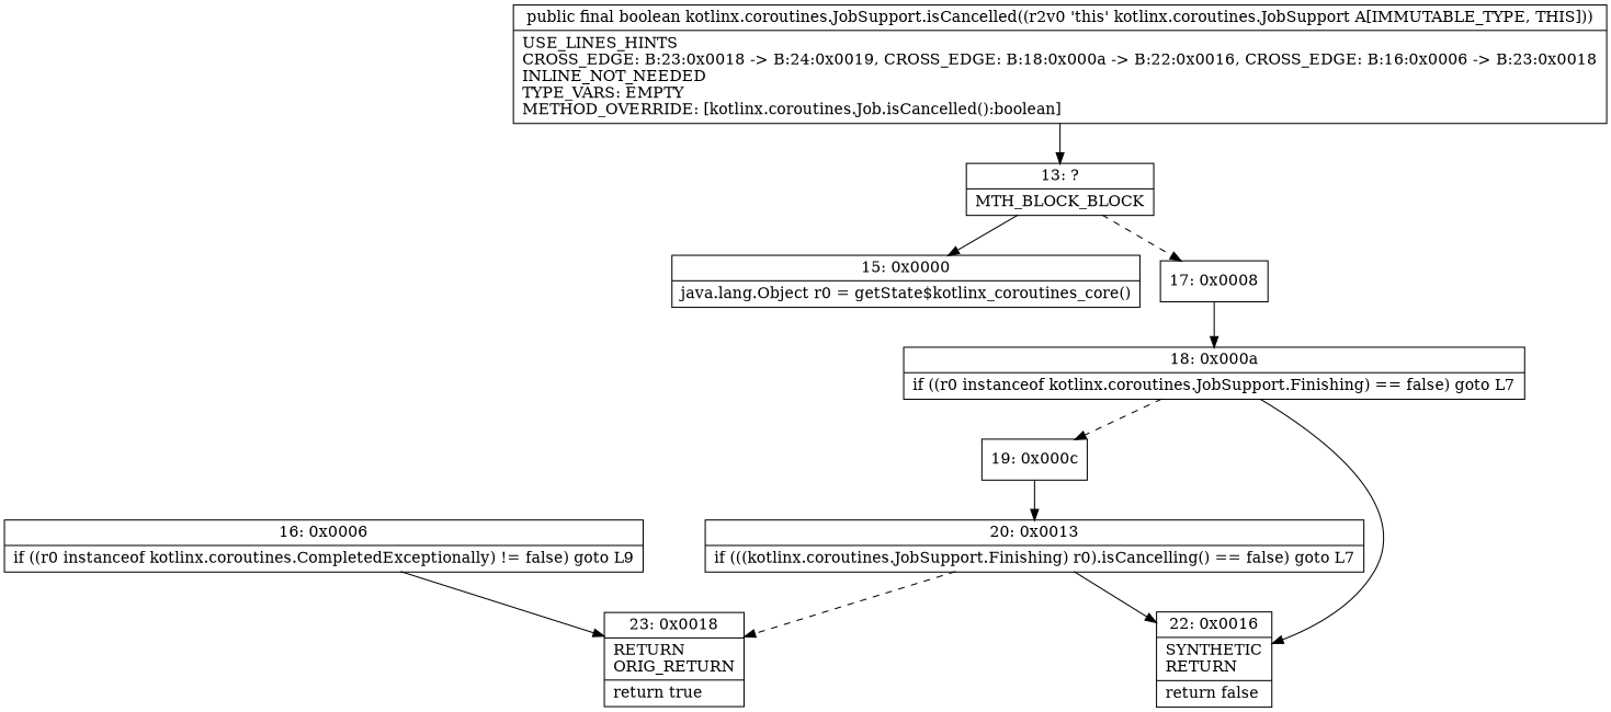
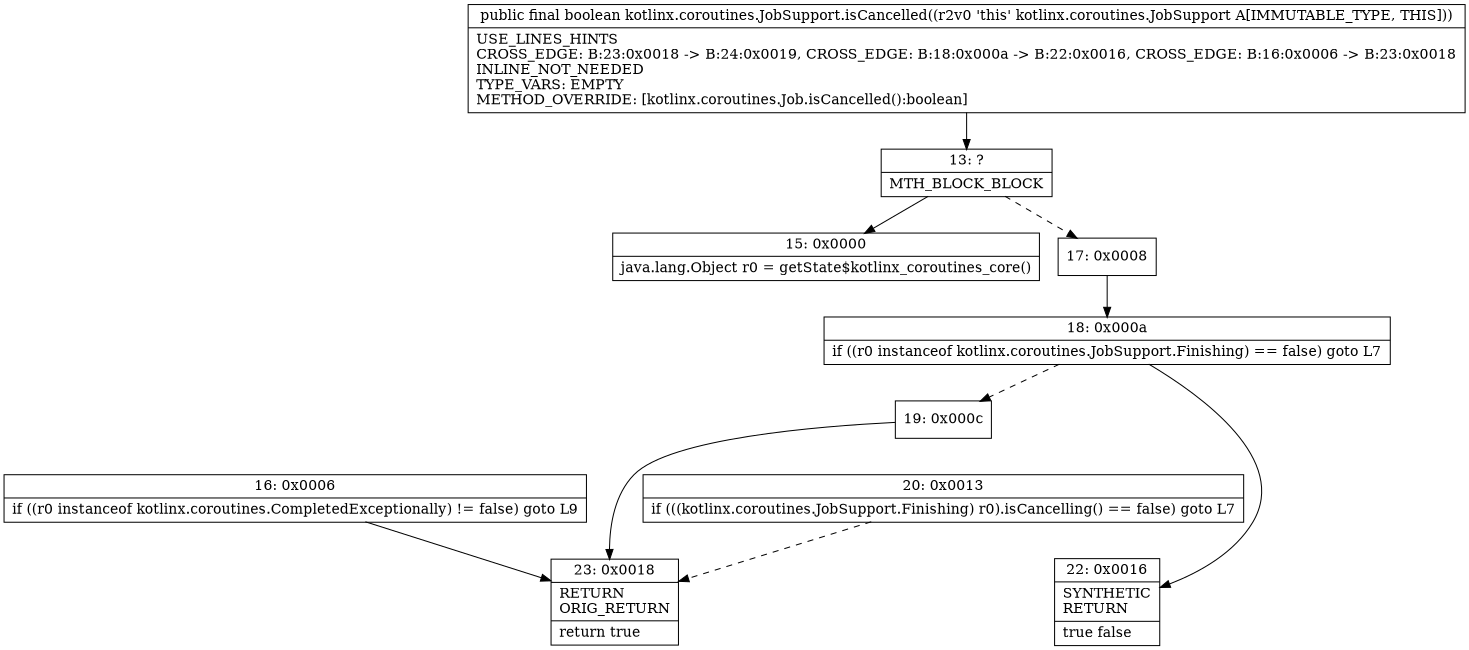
  digraph {
    node [shape=record]
    n1 [label="{13\:\ ?|MTH_BLOCK_BLOCK\l}"]
    n2 [label="{15\:\ 0x0000|java.lang.Object r0 = getState$kotlinx_coroutines_core()\l}"]
    n3 [label="{17\:\ 0x0008}"]
    n4 [label="{16\:\ 0x0006|if ((r0 instanceof kotlinx.coroutines.CompletedExceptionally) != false) goto L9\l}"]
    n5 [label="{23\:\ 0x0018|RETURN\lORIG_RETURN\l|return true\l}"]
    n6 [label="{18\:\ 0x000a|if ((r0 instanceof kotlinx.coroutines.JobSupport.Finishing) == false) goto L7\l}"]
    n7 [label="{19\:\ 0x000c}"]
-   n8 [label="{22\:\ 0x0016|SYNTHETIC\lRETURN\l|return false\l}"]
+   n8 [label="{22\:\ 0x0016|SYNTHETIC\lRETURN\l|true false\l}"]
    n9 [label="{20\:\ 0x0013|if (((kotlinx.coroutines.JobSupport.Finishing) r0).isCancelling() == false) goto L7\l}"]
    n10 [label="{public final boolean kotlinx.coroutines.JobSupport.isCancelled((r2v0 'this' kotlinx.coroutines.JobSupport A[IMMUTABLE_TYPE, THIS]))  | USE_LINES_HINTS\lCROSS_EDGE: B:23:0x0018 \-\> B:24:0x0019, CROSS_EDGE: B:18:0x000a \-\> B:22:0x0016, CROSS_EDGE: B:16:0x0006 \-\> B:23:0x0018\lINLINE_NOT_NEEDED\lTYPE_VARS: EMPTY\lMETHOD_OVERRIDE: [kotlinx.coroutines.Job.isCancelled():boolean]\l}"]
    n1 -> n2
    n1 -> n3 [style=dashed]
    n3 -> n6
    n4 -> n5
    n6 -> n7 [style=dashed]
    n6 -> n8
-   n7 -> n9
+   n7 -> n5
    n9 -> n5 [style=dashed]
-   n9 -> n8
    n10 -> n1
  }
